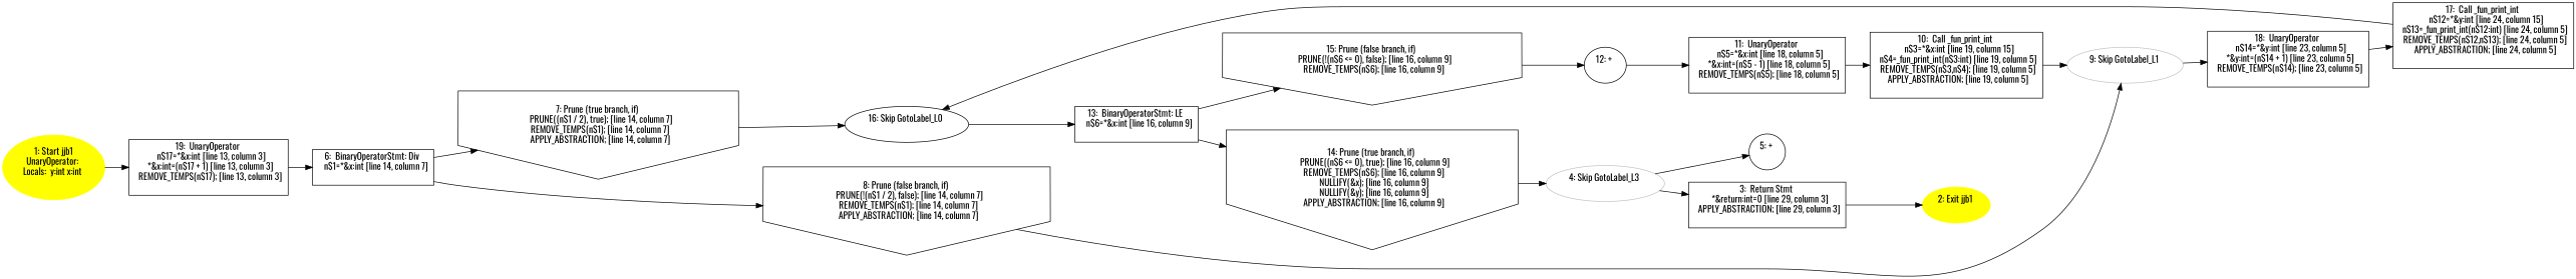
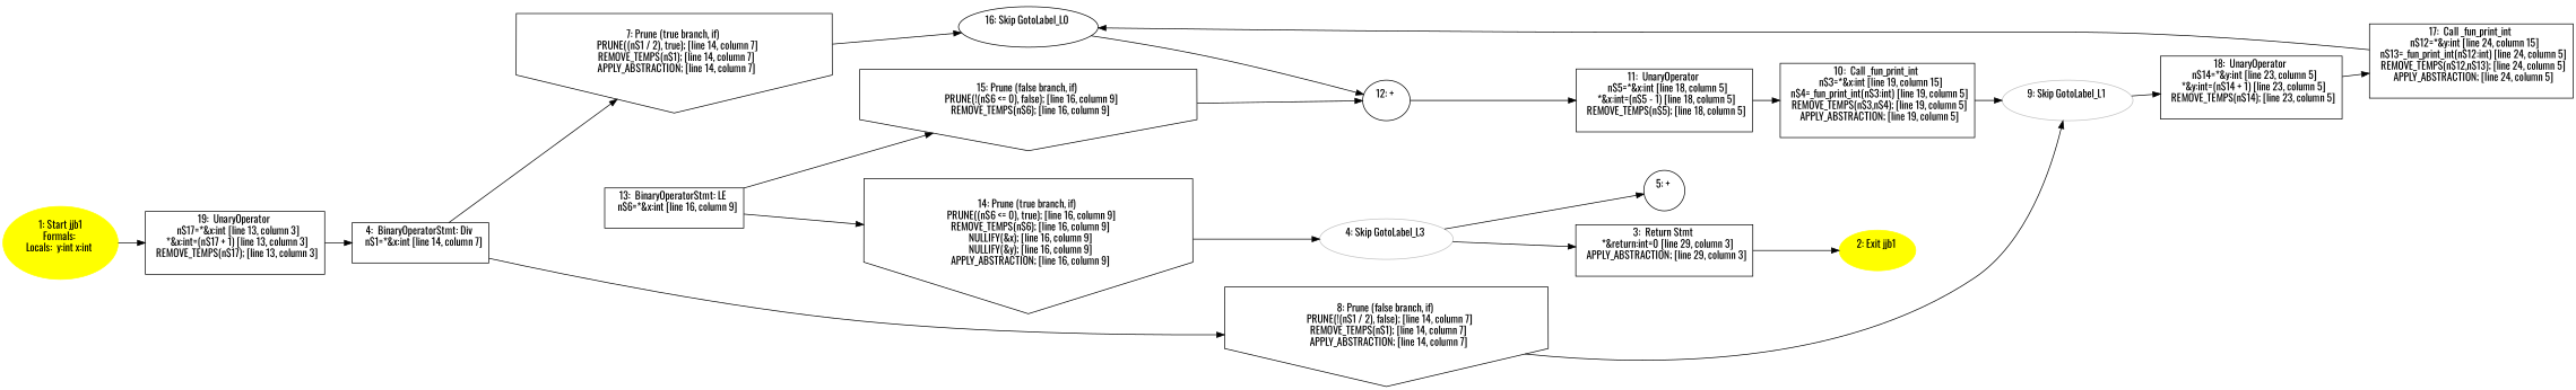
  digraph {
    fontname=Oswald
    rankdir=LR
    node [fontname=Oswald shape=box]
    edge [fontname=Oswald]
-   n1 [color=yellow label="1: Start jjb1\nUnaryOperator: \nLocals:  y:int x:int \n  " style=filled shape=""]
+   n1 [color=yellow label="1: Start jjb1\nFormals: \nLocals:  y:int x:int \n  " style=filled shape=""]
    n2 [label="19:  UnaryOperator \n   n$17=*&x:int [line 13, column 3]\n  *&x:int=(n$17 + 1) [line 13, column 3]\n  REMOVE_TEMPS(n$17); [line 13, column 3]\n "]
-   n3 [label="6:  BinaryOperatorStmt: Div \n   n$1=*&x:int [line 14, column 7]\n "]
+   n3 [label="4:  BinaryOperatorStmt: Div \n   n$1=*&x:int [line 14, column 7]\n "]
    n4 [label="7: Prune (true branch, if) \n   PRUNE((n$1 / 2), true); [line 14, column 7]\n  REMOVE_TEMPS(n$1); [line 14, column 7]\n  APPLY_ABSTRACTION; [line 14, column 7]\n " shape=invhouse]
    n5 [label="8: Prune (false branch, if) \n   PRUNE(!(n$1 / 2), false); [line 14, column 7]\n  REMOVE_TEMPS(n$1); [line 14, column 7]\n  APPLY_ABSTRACTION; [line 14, column 7]\n " shape=invhouse]
    n6 [color=yellow label="2: Exit jjb1 \n  " style=filled shape=""]
    n7 [label="3:  Return Stmt \n   *&return:int=0 [line 29, column 3]\n  APPLY_ABSTRACTION; [line 29, column 3]\n "]
    n8 [color=gray label="4: Skip GotoLabel_L3 \n  " shape=""]
    n9 [label="5: + \n  " shape=""]
    n10 [color=black label="16: Skip GotoLabel_L0 \n  " shape=""]
    n11 [color=gray label="9: Skip GotoLabel_L1 \n  " shape=""]
    n12 [label="13:  BinaryOperatorStmt: LE \n   n$6=*&x:int [line 16, column 9]\n "]
    n13 [label="18:  UnaryOperator \n   n$14=*&y:int [line 23, column 5]\n  *&y:int=(n$14 + 1) [line 23, column 5]\n  REMOVE_TEMPS(n$14); [line 23, column 5]\n "]
    n14 [label="14: Prune (true branch, if) \n   PRUNE((n$6 <= 0), true); [line 16, column 9]\n  REMOVE_TEMPS(n$6); [line 16, column 9]\n  NULLIFY(&x); [line 16, column 9]\n  NULLIFY(&y); [line 16, column 9]\n  APPLY_ABSTRACTION; [line 16, column 9]\n " shape=invhouse]
    n15 [label="15: Prune (false branch, if) \n   PRUNE(!(n$6 <= 0), false); [line 16, column 9]\n  REMOVE_TEMPS(n$6); [line 16, column 9]\n " shape=invhouse]
    n16 [label="17:  Call _fun_print_int \n   n$12=*&y:int [line 24, column 15]\n  n$13=_fun_print_int(n$12:int) [line 24, column 5]\n  REMOVE_TEMPS(n$12,n$13); [line 24, column 5]\n  APPLY_ABSTRACTION; [line 24, column 5]\n "]
    n17 [label="10:  Call _fun_print_int \n   n$3=*&x:int [line 19, column 15]\n  n$4=_fun_print_int(n$3:int) [line 19, column 5]\n  REMOVE_TEMPS(n$3,n$4); [line 19, column 5]\n  APPLY_ABSTRACTION; [line 19, column 5]\n "]
    n18 [label="11:  UnaryOperator \n   n$5=*&x:int [line 18, column 5]\n  *&x:int=(n$5 - 1) [line 18, column 5]\n  REMOVE_TEMPS(n$5); [line 18, column 5]\n "]
    n19 [label="12: + \n  " shape=""]
    n1 -> n2
    n2 -> n3
    n3 -> n4
    n3 -> n5
    n4 -> n10
    n5 -> n11
    n7 -> n6
    n8 -> n7
    n8 -> n9
-   n10 -> n12
+   n10 -> n19
    n11 -> n13
    n12 -> n14
    n12 -> n15
    n13 -> n16
    n14 -> n8
    n15 -> n19
    n16 -> n10
    n17 -> n11
    n18 -> n17
    n19 -> n18
  }
